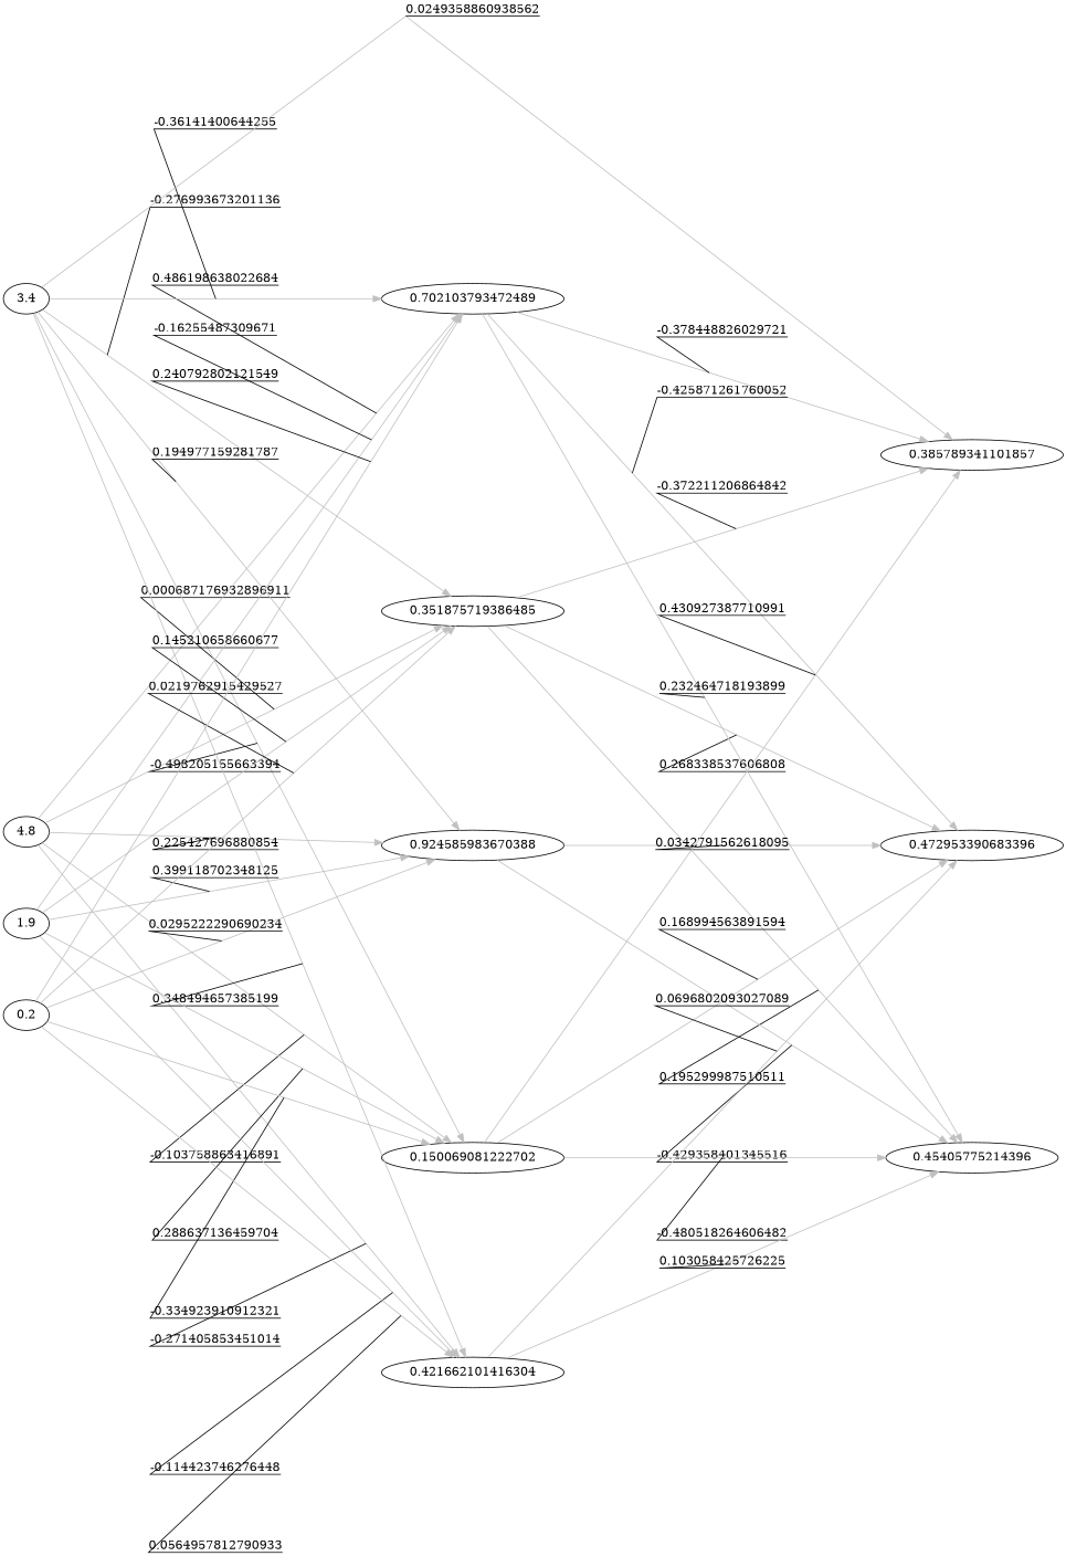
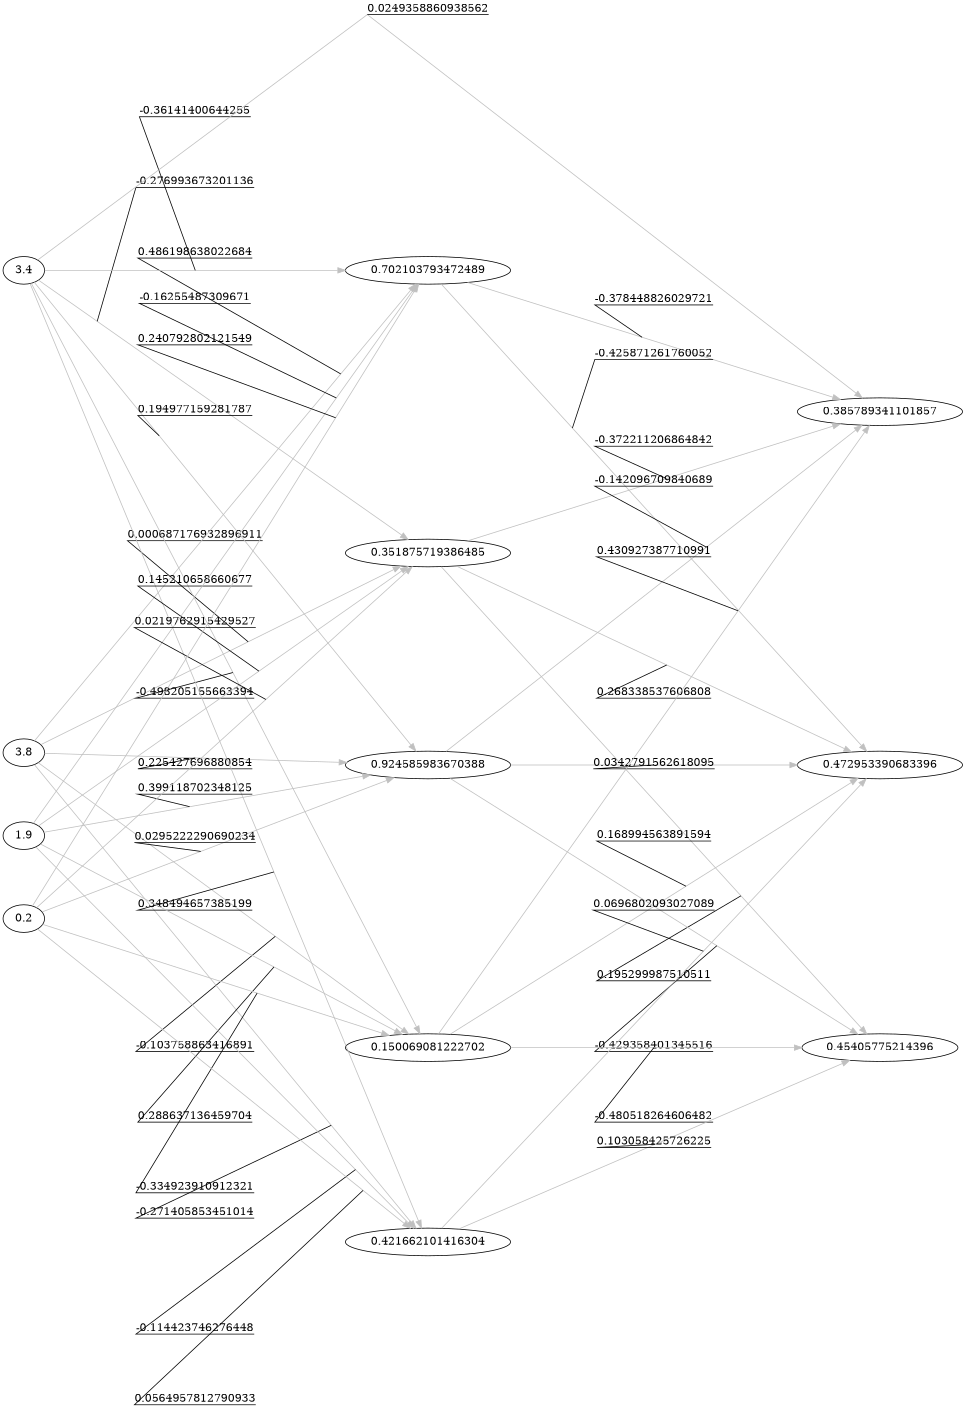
  digraph {
    nodesep=1
    rankdir=LR
    ranksep=3
    splines=line
    edge [color=grey decorate=true]
-   4.8
+   4.8 [label=3.8]
    3.4
    1.9
    0.2
    0.351875719386485
    0.702103793472489
    0.924585983670388
    0.150069081222702
    0.421662101416304
    0.385789341101857
    0.472953390683396
    0.45405775214396
    subgraph sub_1 {
      rank=same
      4.8
      3.4
      1.9
      0.2
    }
    subgraph sub_2 {
      rank=same
      0.351875719386485
      0.702103793472489
      0.924585983670388
      0.150069081222702
      0.421662101416304
    }
    subgraph sub_3 {
      rank=same
      0.385789341101857
      0.472953390683396
      0.45405775214396
    }
    4.8 -> 0.351875719386485 [label=0.000687176932896911]
    4.8 -> 0.702103793472489 [label=0.486198638022684]
    4.8 -> 0.924585983670388 [label=0.225427696880854]
    4.8 -> 0.150069081222702 [label=-0.103758863416891]
    4.8 -> 0.421662101416304 [label=-0.271405853451014]
    3.4 -> 0.351875719386485 [label=-0.276993673201136]
    3.4 -> 0.702103793472489 [label=-0.36141400644255]
    3.4 -> 0.924585983670388 [label=0.194977159281787]
    3.4 -> 0.150069081222702 [label=-0.498205155663394]
    3.4 -> 0.421662101416304 [label=0.348494657385199]
    3.4 -> 0.385789341101857 [label=0.0249358860938562]
    1.9 -> 0.351875719386485 [label=0.145210658660677]
    1.9 -> 0.702103793472489 [label=-0.16255487309671]
    1.9 -> 0.924585983670388 [label=0.399118702348125]
    1.9 -> 0.150069081222702 [label=0.288637136459704]
    1.9 -> 0.421662101416304 [label=-0.114423746276448]
    0.2 -> 0.351875719386485 [label=0.0219762915429527]
    0.2 -> 0.702103793472489 [label=0.240792802121549]
    0.2 -> 0.924585983670388 [label=0.0295222290690234]
    0.2 -> 0.150069081222702 [label=-0.334923910912321]
    0.2 -> 0.421662101416304 [label=0.0564957812790933]
    0.351875719386485 -> 0.385789341101857 [label=-0.372211206864842]
    0.351875719386485 -> 0.472953390683396 [label=0.268338537606808]
    0.351875719386485 -> 0.45405775214396 [label=0.195299987510511]
    0.702103793472489 -> 0.385789341101857 [label=-0.378448826029721]
    0.702103793472489 -> 0.472953390683396 [label=-0.425871261760052]
-   0.702103793472489 -> 0.45405775214396 [label=0.232464718193899]
+   0.924585983670388 -> 0.385789341101857 [label=-0.142096709840689]
    0.924585983670388 -> 0.472953390683396 [label=0.0342791562618095]
    0.924585983670388 -> 0.45405775214396 [label=-0.429358401345516]
    0.150069081222702 -> 0.385789341101857 [label=0.430927387710991]
    0.150069081222702 -> 0.472953390683396 [label=0.168994563891594]
    0.150069081222702 -> 0.45405775214396 [label=-0.480518264606482]
    0.421662101416304 -> 0.472953390683396 [label=0.0696802093027089]
    0.421662101416304 -> 0.45405775214396 [label=0.103058425726225]
  }
